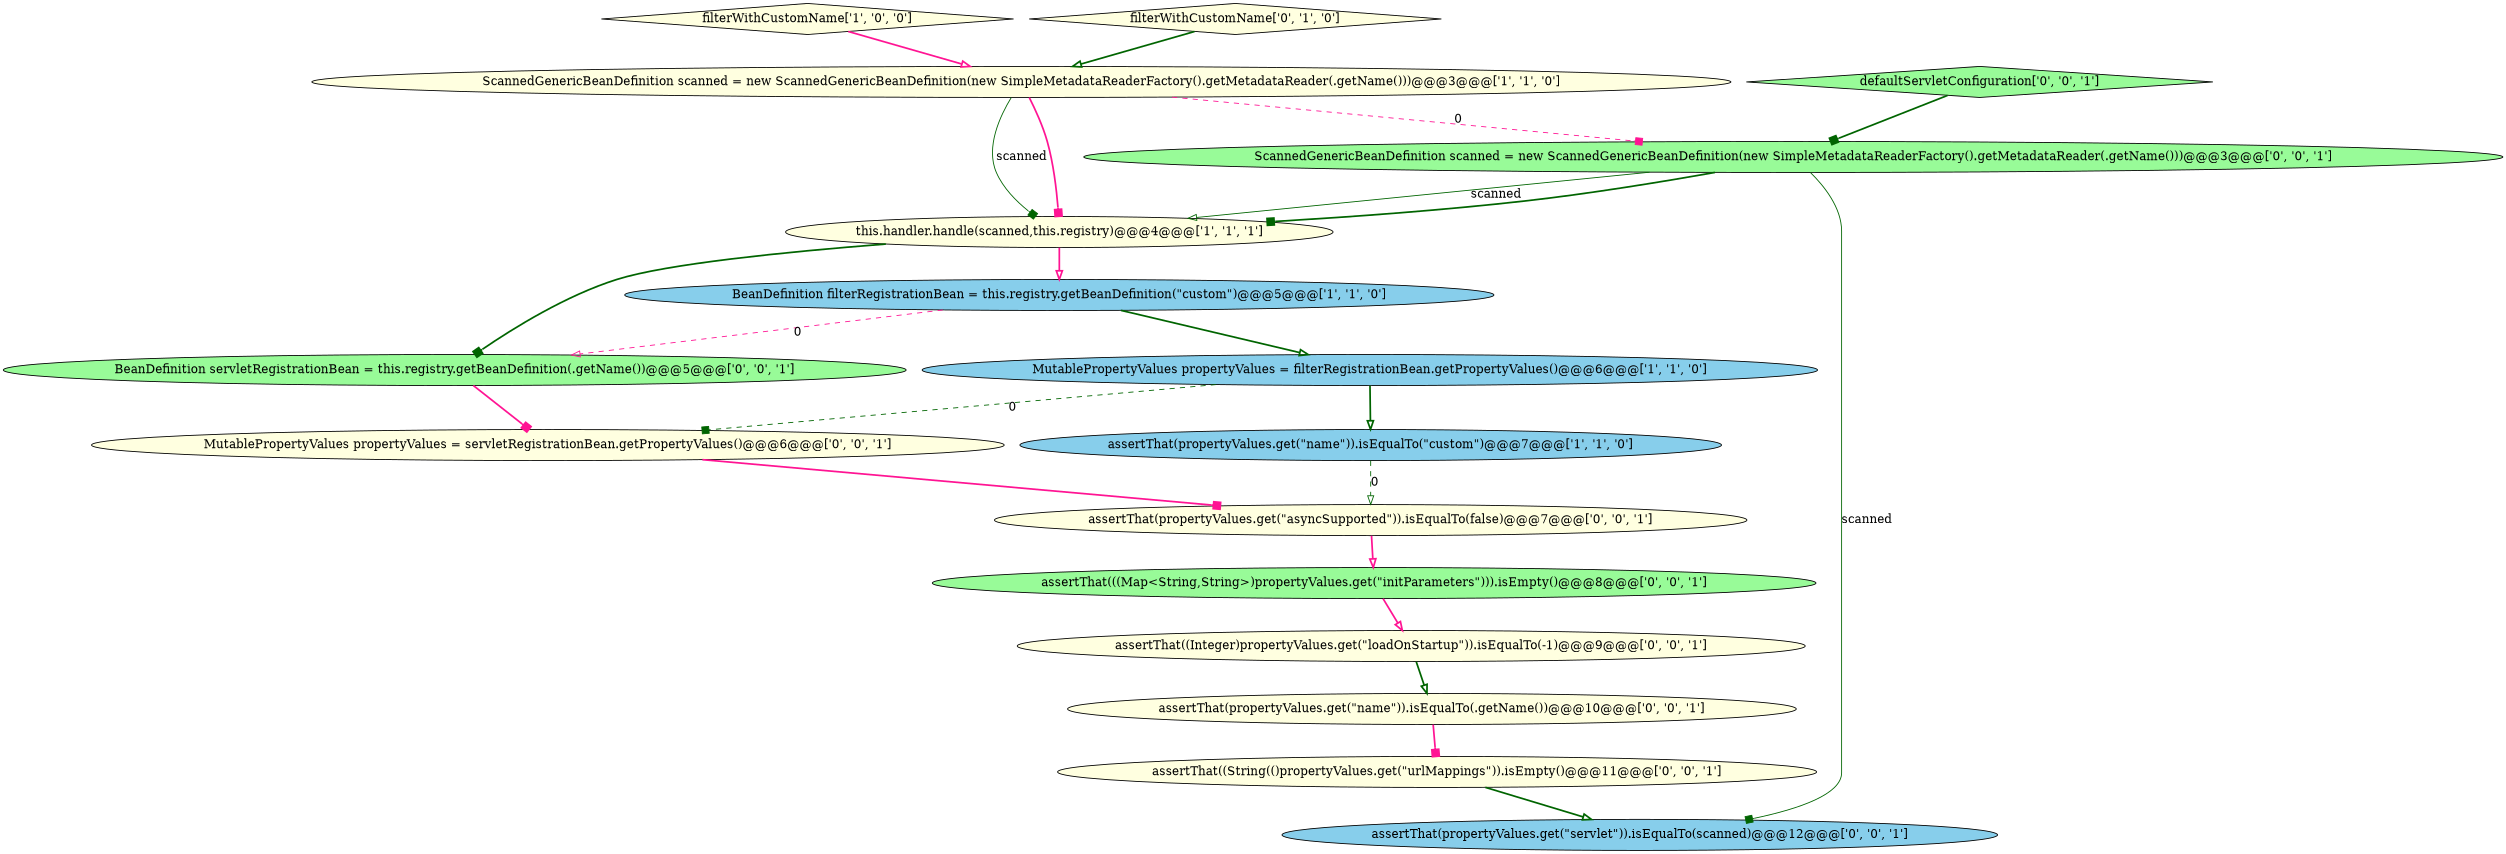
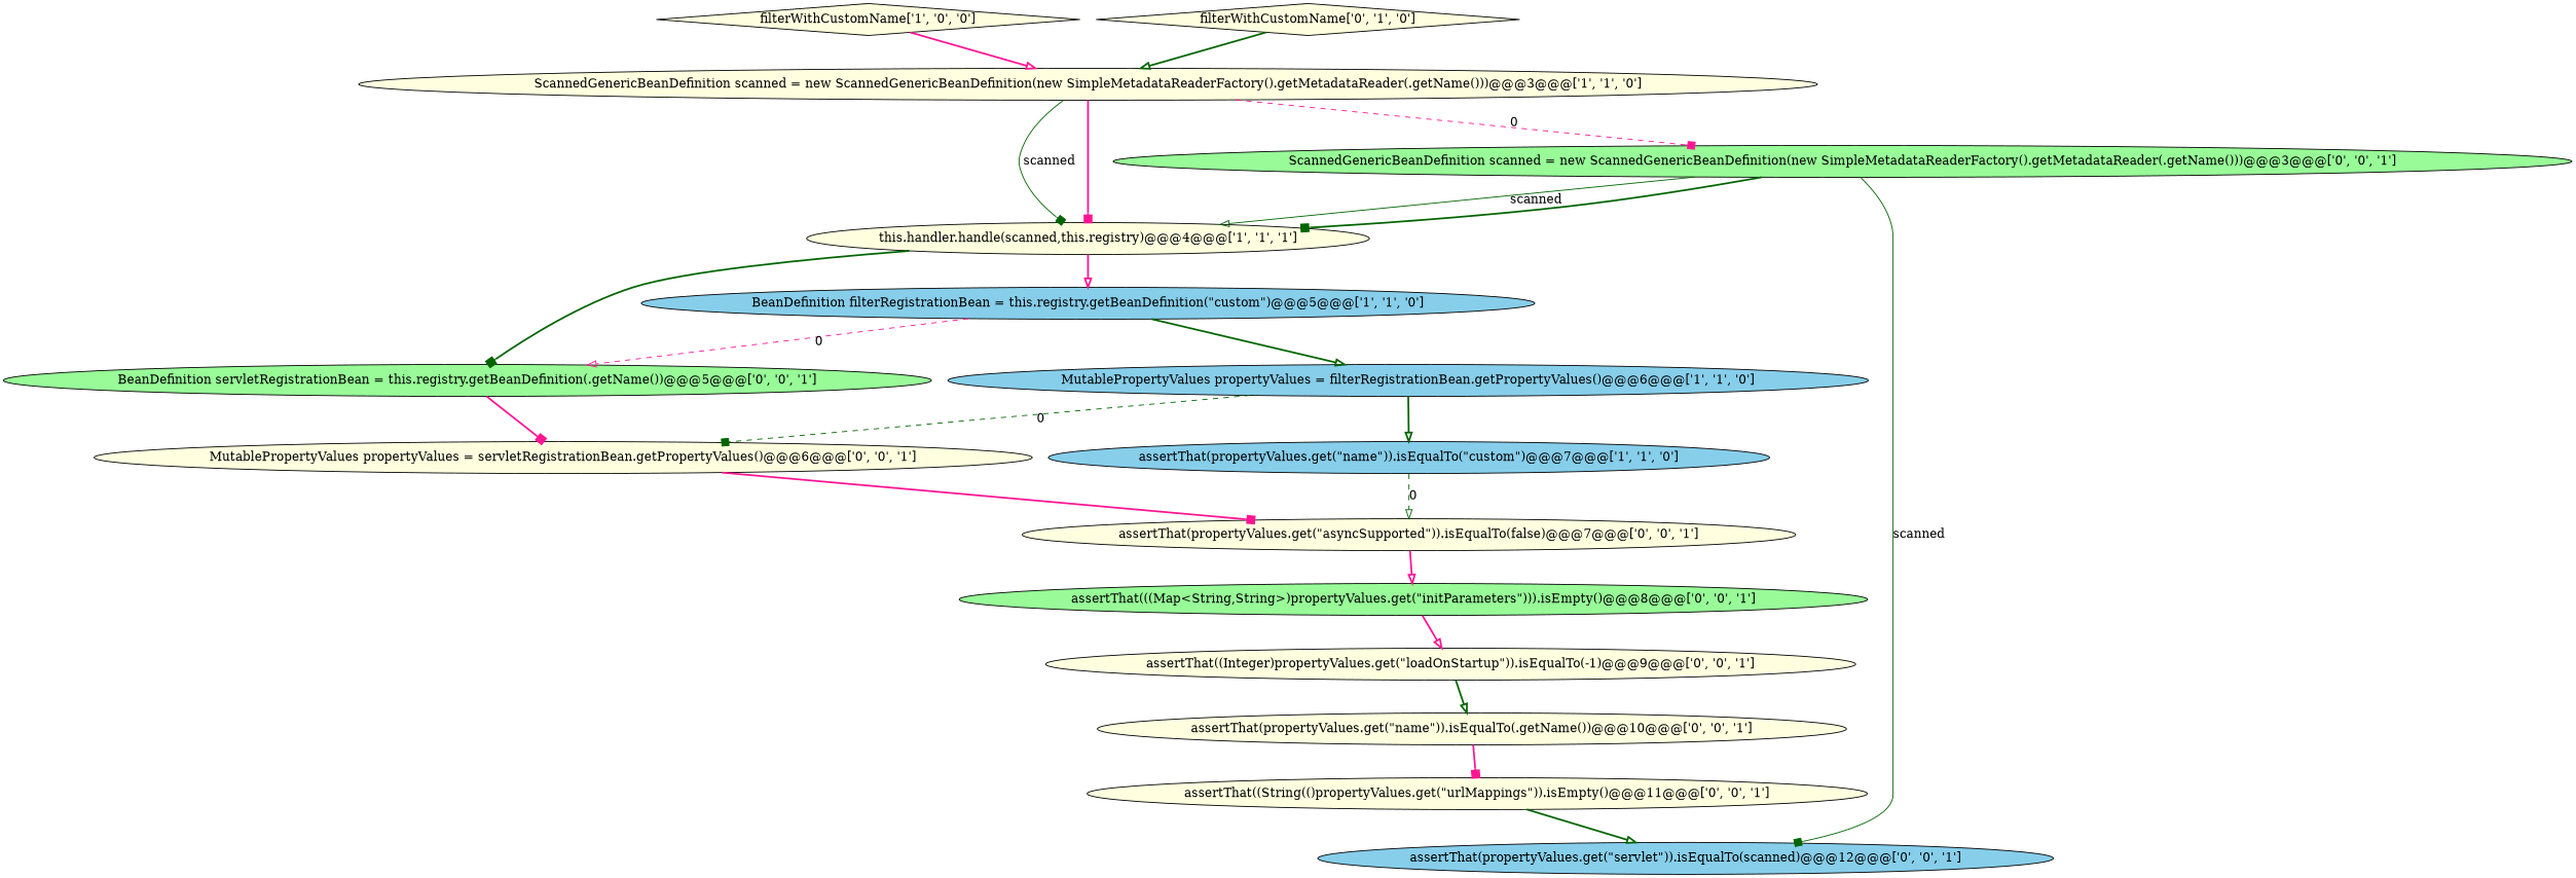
  digraph {
    node [fillcolor=lightyellow shape=ellipse style=filled]
    edge [style=bold color=darkgreen arrowhead=onormal]
    n1 [fillcolor=skyblue label="assertThat(propertyValues.get(\"name\")).isEqualTo(\"custom\")@@@7@@@['1', '1', '0']"]
    n2 [label="assertThat(propertyValues.get(\"asyncSupported\")).isEqualTo(false)@@@7@@@['0', '0', '1']"]
    n3 [label="assertThat((Integer)propertyValues.get(\"loadOnStartup\")).isEqualTo(-1)@@@9@@@['0', '0', '1']"]
    n4 [label="assertThat(propertyValues.get(\"name\")).isEqualTo(.getName())@@@10@@@['0', '0', '1']"]
    n5 [label="this.handler.handle(scanned,this.registry)@@@4@@@['1', '1', '1']"]
    n6 [fillcolor=palegreen label="BeanDefinition servletRegistrationBean = this.registry.getBeanDefinition(.getName())@@@5@@@['0', '0', '1']"]
    n7 [fillcolor=skyblue label="BeanDefinition filterRegistrationBean = this.registry.getBeanDefinition(\"custom\")@@@5@@@['1', '1', '0']"]
    n8 [label="MutablePropertyValues propertyValues = servletRegistrationBean.getPropertyValues()@@@6@@@['0', '0', '1']"]
    n9 [label="assertThat((String(()propertyValues.get(\"urlMappings\")).isEmpty()@@@11@@@['0', '0', '1']"]
    n10 [label="filterWithCustomName['1', '0', '0']" shape=diamond]
    n11 [label="ScannedGenericBeanDefinition scanned = new ScannedGenericBeanDefinition(new SimpleMetadataReaderFactory().getMetadataReader(.getName()))@@@3@@@['1', '1', '0']"]
    n12 [fillcolor=skyblue label="assertThat(propertyValues.get(\"servlet\")).isEqualTo(scanned)@@@12@@@['0', '0', '1']"]
    n13 [label="filterWithCustomName['0', '1', '0']" shape=diamond]
    n14 [fillcolor=skyblue label="MutablePropertyValues propertyValues = filterRegistrationBean.getPropertyValues()@@@6@@@['1', '1', '0']"]
    n15 [fillcolor=palegreen label="assertThat(((Map<String,String>)propertyValues.get(\"initParameters\"))).isEmpty()@@@8@@@['0', '0', '1']"]
    n16 [fillcolor=palegreen label="ScannedGenericBeanDefinition scanned = new ScannedGenericBeanDefinition(new SimpleMetadataReaderFactory().getMetadataReader(.getName()))@@@3@@@['0', '0', '1']"]
-   n17 [fillcolor=palegreen label="defaultServletConfiguration['0', '0', '1']" shape=diamond]
    n1 -> n2 [label=0 style=dashed]
    n2 -> n15 [color=deeppink]
    n3 -> n4
    n4 -> n9 [color=deeppink arrowhead=box]
    n5 -> n6 [arrowhead=box]
    n5 -> n7 [color=deeppink]
    n6 -> n8 [color=deeppink arrowhead=box]
    n7 -> n6 [label=0 style=dashed color=deeppink]
    n7 -> n14
    n8 -> n2 [color=deeppink arrowhead=box]
    n9 -> n12
    n10 -> n11 [color=deeppink]
    n11 -> n5 [label=scanned style=solid arrowhead=box]
    n11 -> n5 [color=deeppink arrowhead=box]
    n11 -> n16 [label=0 style=dashed color=deeppink arrowhead=box]
    n13 -> n11
    n14 -> n1
    n14 -> n8 [label=0 style=dashed arrowhead=box]
    n15 -> n3 [color=deeppink]
    n16 -> n5 [label=scanned style=solid]
    n16 -> n5 [arrowhead=box]
    n16 -> n12 [label=scanned style=solid arrowhead=box]
-   n17 -> n16 [arrowhead=box]
  }
